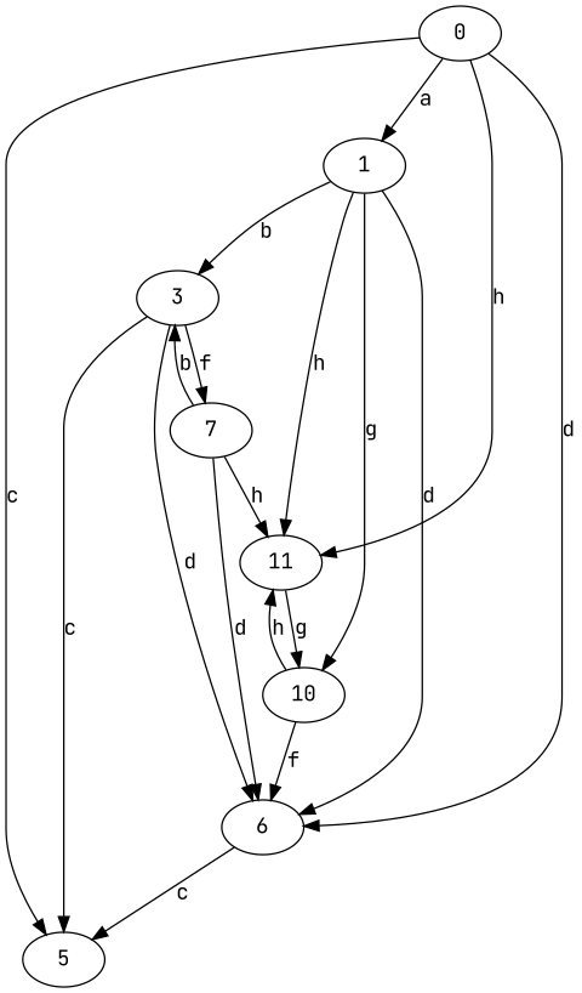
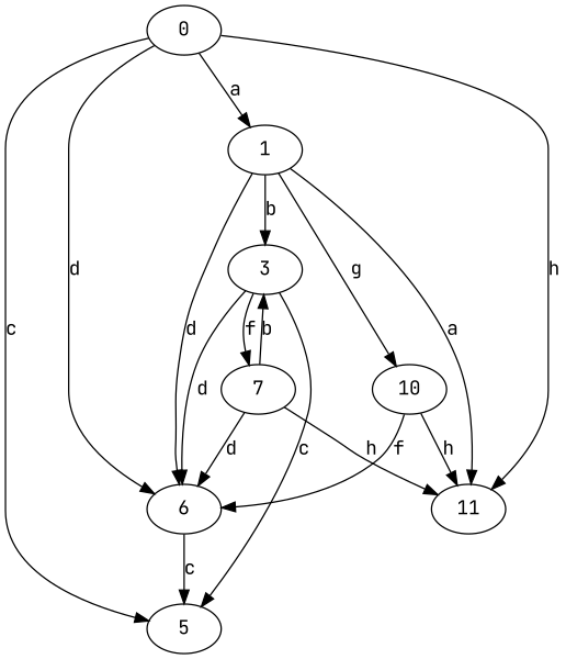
  strict digraph {
    fontname="JetBrains Mono"
    node [fontname="JetBrains Mono"]
    edge [fontname="JetBrains Mono"]
    0
    1
    5
    6
    11
    3
    10
    7
    0 -> 1 [label=a]
    0 -> 5 [label=c]
    0 -> 6 [label=d]
    0 -> 11 [label=h]
    1 -> 6 [label=d]
-   1 -> 11 [label=h]
+   1 -> 11 [label=a]
    1 -> 3 [label=b]
    1 -> 10 [label=g]
    6 -> 5 [label=c]
-   11 -> 10 [label=g]
    3 -> 5 [label=c]
    3 -> 6 [label=d]
    3 -> 7 [label=f]
    10 -> 6 [label=f]
    10 -> 11 [label=h]
    7 -> 6 [label=d]
    7 -> 11 [label=h]
    7 -> 3 [label=b]
  }
